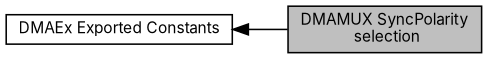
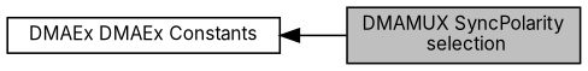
  digraph {
    rankdir=LR
    fontname=Inter
    node [color=black fontname=Inter fontsize=10 shape=box style=filled]
-   n1 [fillcolor=white height=0.2 label="DMAEx Exported Constants" width=0.4]
+   n1 [fillcolor=white height=0.2 label="DMAEx DMAEx Constants" width=0.4]
    n2 [fillcolor=grey75 fontcolor=black height=0.2 label="DMAMUX SyncPolarity\l selection" width=0.4]
    n1 -> n2 [dir=back fontname=Inter fontsize=10 labelfontname=Helvetica labelfontsize=10 shape=plaintext style=solid]
  }
